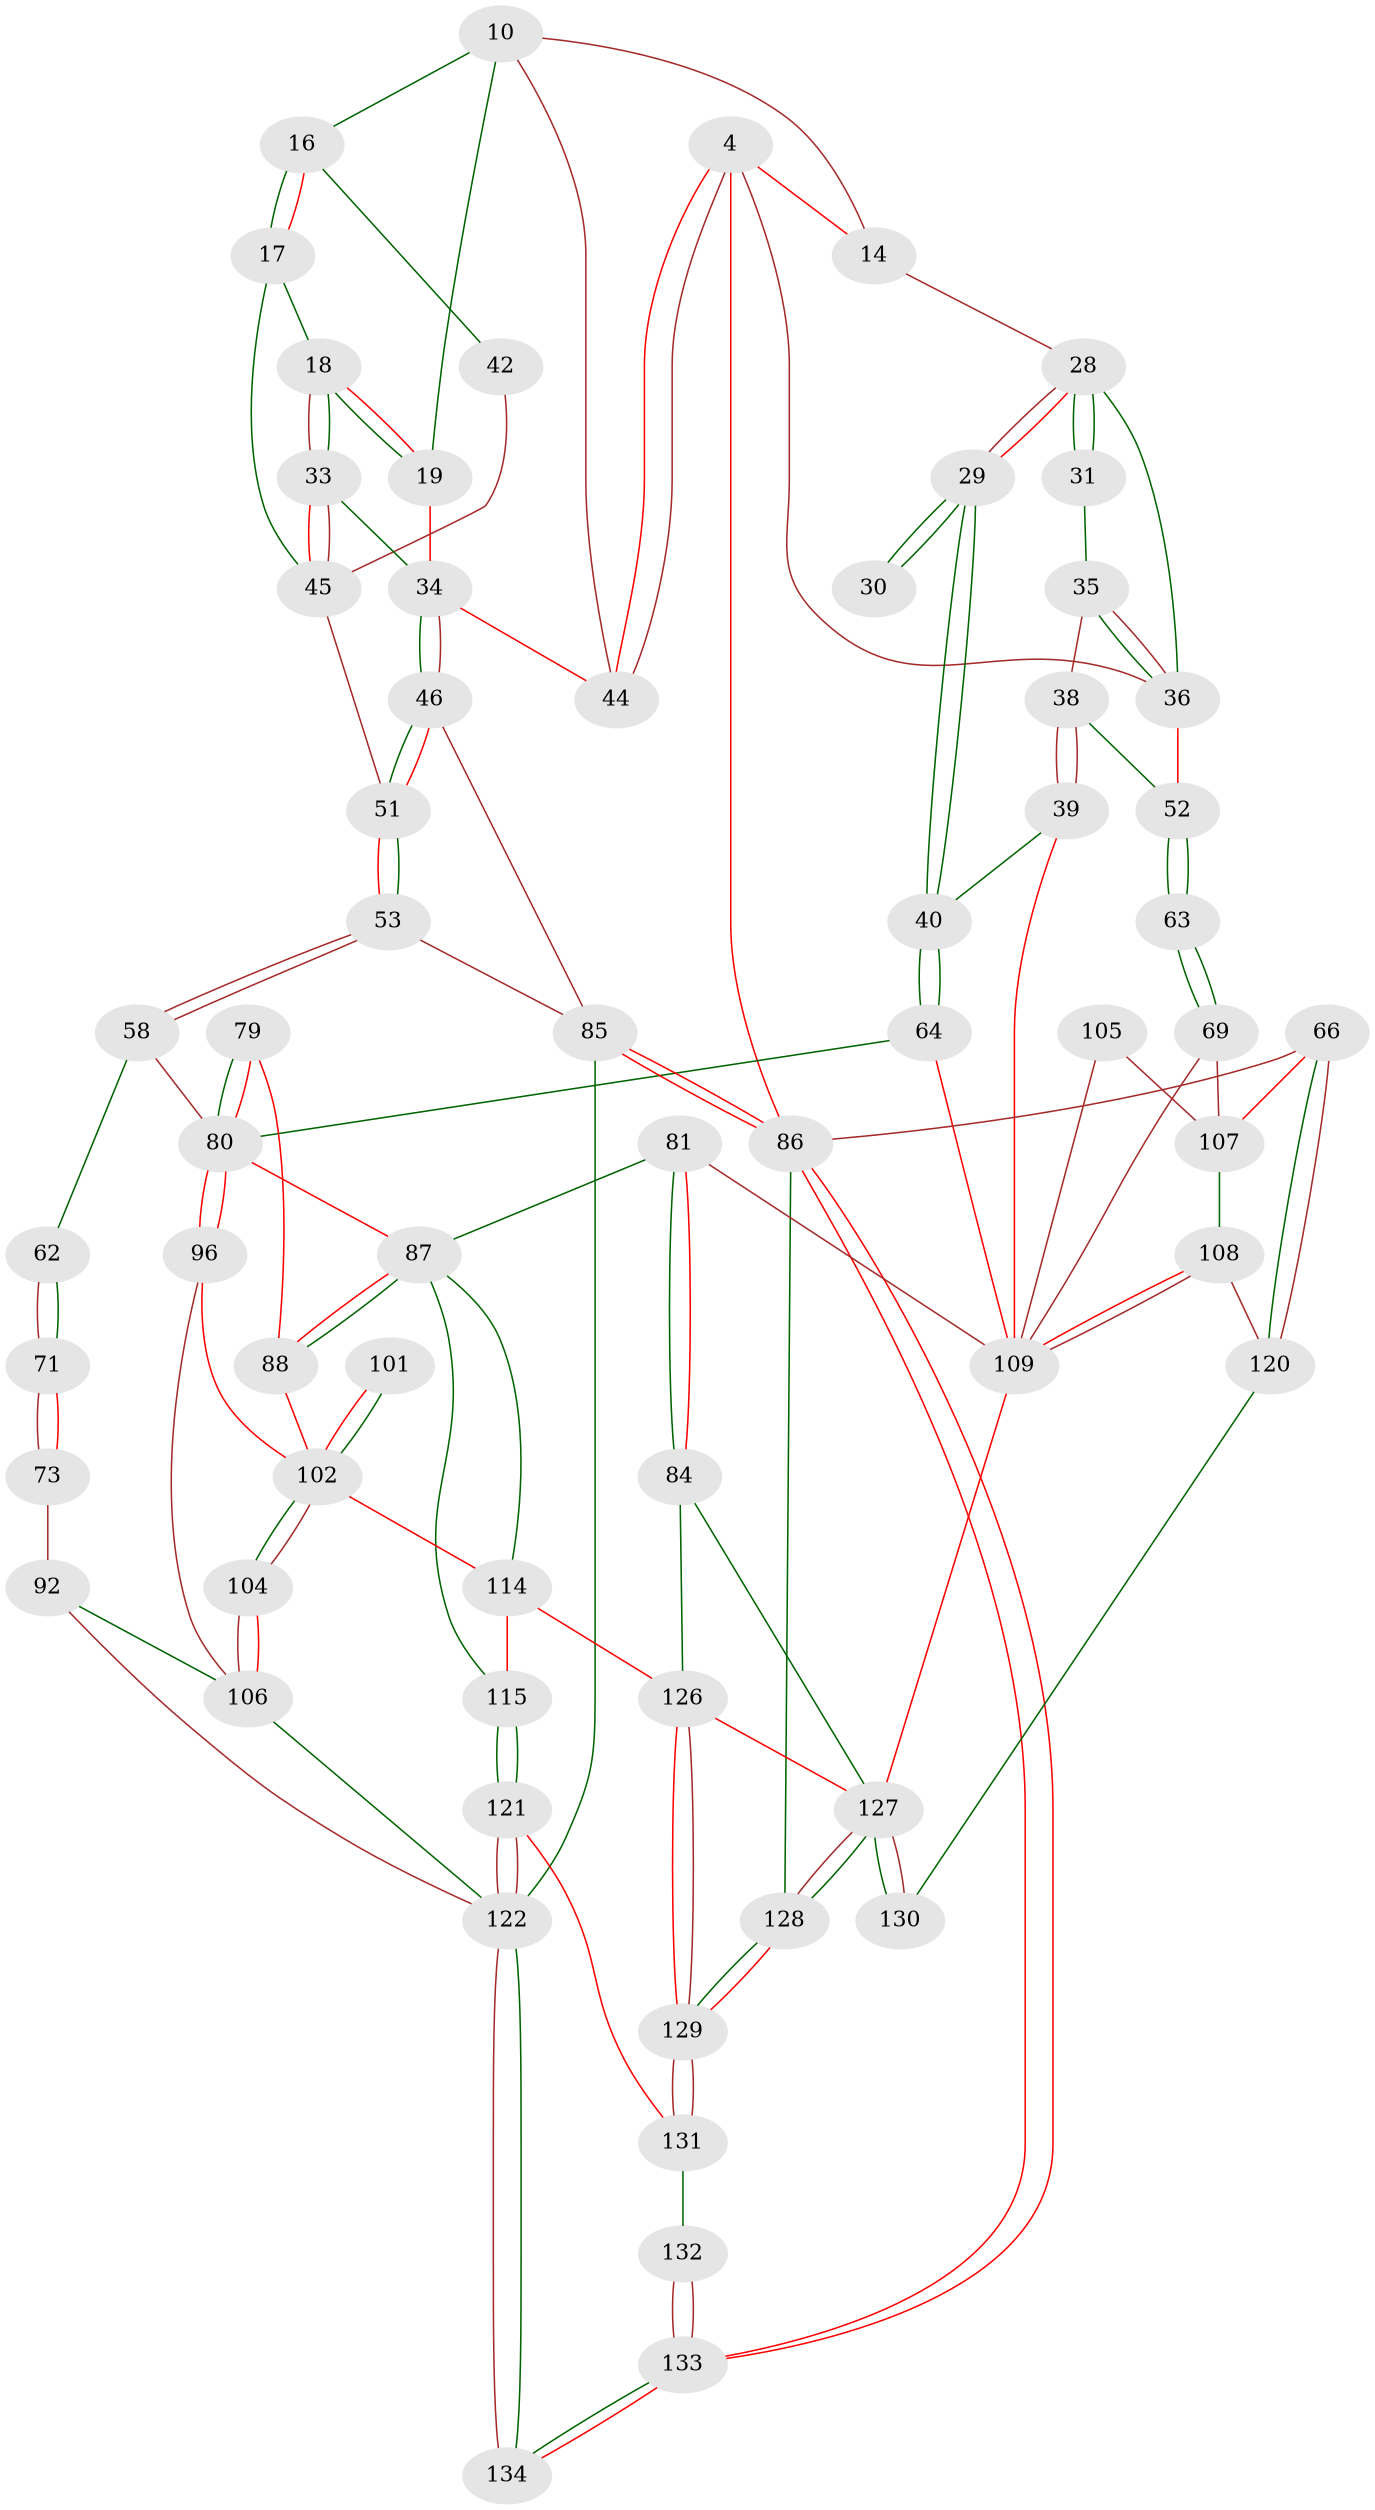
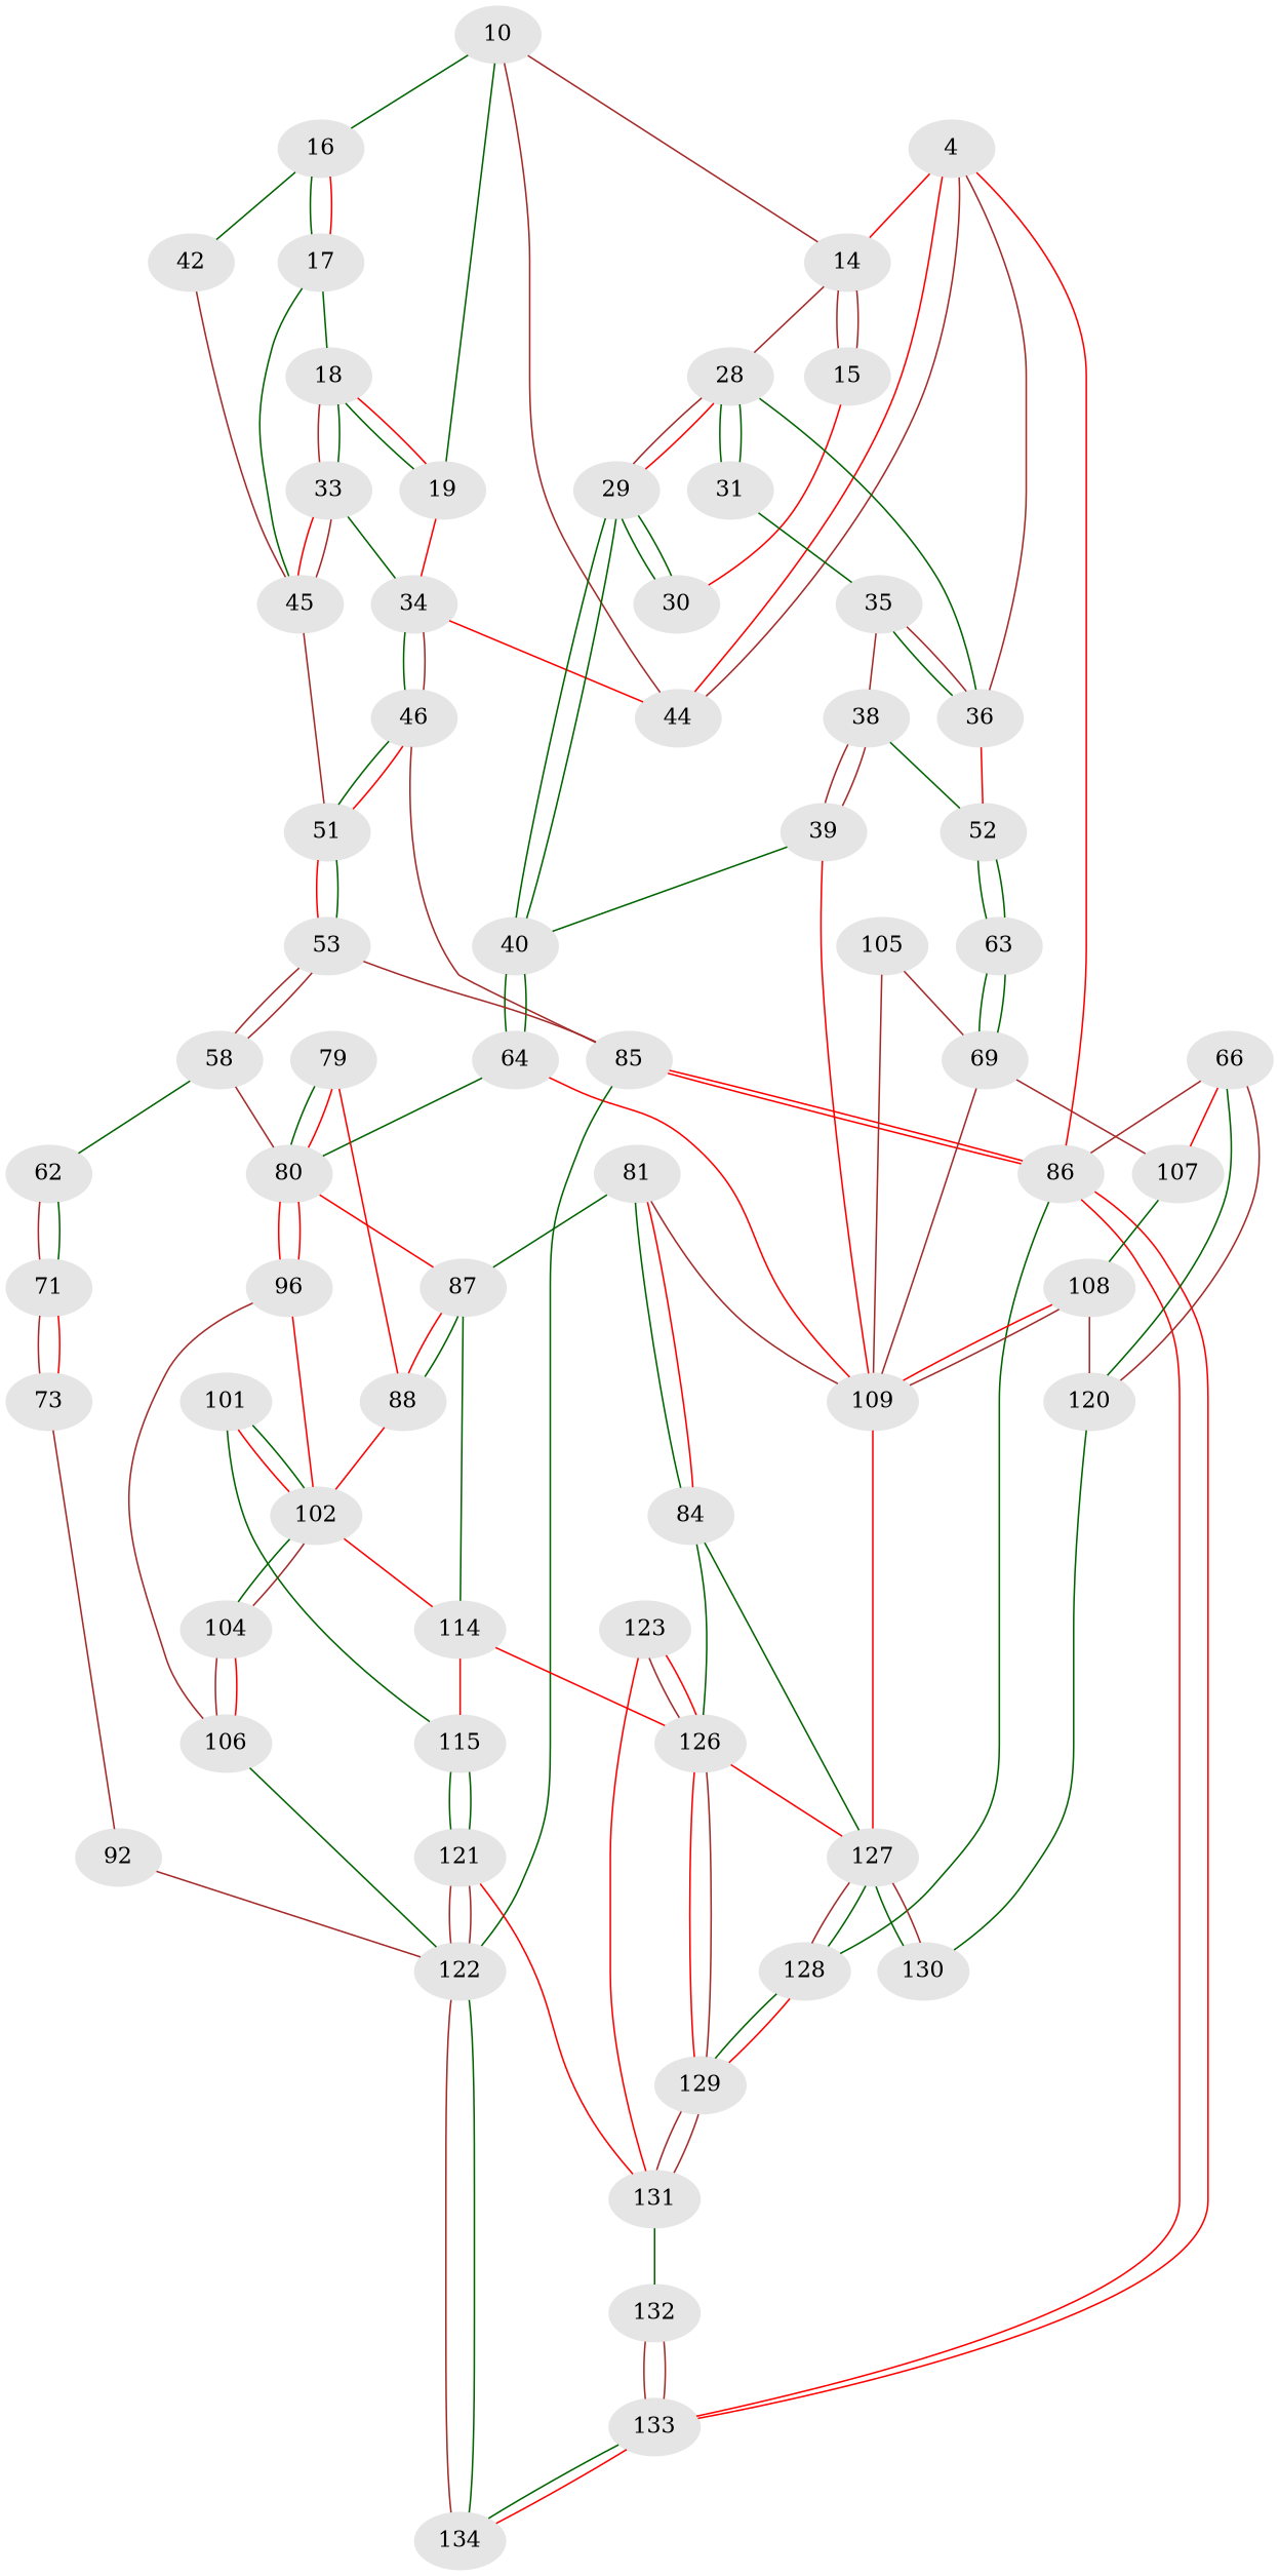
  graph {
    node [color=gray90 style=filled]
    edge [color=darkgreen]
    4 [super="+3"]
    14 [super="+2+1+7"]
    36 [super="+22"]
    44 [super="+27+13"]
    86 [super="+65"]
+   15
    28 [super="+24+23"]
    52 [super="+50"]
    128
    133
    10 [super="+6+9"]
    16
    19 [super="+11"]
    17
    42 [super="+41+32"]
    34 [super="+26+25+12"]
    30 [super="+21"]
    29
    31
    18
    45 [super="+43"]
    33
    51
    46
    40
    35
    64 [super="+55"]
    38 [super="+37"]
    85 [super="+61+48+54"]
    39
    63
    109 [super="+75+74+70+77"]
    127 [super="+118+111+110"]
    80 [super="+72+57+78"]
    122 [super="+112+113"]
    53
    58
    69
    62 [super="+59+60"]
    71
    87 [super="+82"]
    96
    73
    107 [super="+67+68"]
    66
    120
    108
    130
    92 [super="+91"]
    106 [super="+99+98"]
    79
    88
    102 [super="+95+94+100"]
    114 [super="+103"]
    81
    84
    126 [super="+119+116+117"]
    129
    134
    115
    104
    101
    121
    105
    131 [super="+124+125"]
    132
+   123
    4 -- 14 [color=red]
    4 -- 36 [color=brown]
    4 -- 44 [color=red weight=2]
    4 -- 44 [color=brown]
    4 -- 86 [color=red weight=2]
+   14 -- 15 [color=brown weight=2]
+   14 -- 15 [color=brown]
    14 -- 28 [color=brown]
    36 -- 52 [color=red]
    86 -- 128
    86 -- 133 [color=red]
    86 -- 133 [color=red]
+   15 -- 30 [color=red]
    28 -- 36
    28 -- 29 [color=brown]
    28 -- 29 [color=red]
    28 -- 31 [weight=2]
    28 -- 31
    52 -- 63 [weight=2]
    52 -- 63
    128 -- 129
    128 -- 129 [color=red]
    133 -- 134
    133 -- 134 [color=red]
    10 -- 14 [color=brown]
    10 -- 44 [color=brown]
    10 -- 16
    10 -- 19
    16 -- 17
    16 -- 17 [color=red]
    16 -- 42
    19 -- 34 [color=red weight=2]
    17 -- 18
    17 -- 45
    42 -- 45 [color=brown]
    34 -- 44 [color=red weight=2]
    34 -- 46
    34 -- 46 [color=brown]
    29 -- 30
    29 -- 30
    29 -- 40
    29 -- 40
    31 -- 35
    18 -- 19
    18 -- 19 [color=red]
    18 -- 33 [color=brown]
    18 -- 33
    45 -- 51 [color=brown]
    33 -- 34
    33 -- 45 [color=red]
    33 -- 45 [color=brown]
    51 -- 53 [color=red]
    51 -- 53
    46 -- 51
    46 -- 51 [color=red]
    46 -- 85 [color=brown]
    40 -- 64
    40 -- 64
    35 -- 36
    35 -- 36 [color=brown]
    35 -- 38 [color=brown]
    64 -- 109 [color=red]
    64 -- 80
    38 -- 52 [weight=2]
    38 -- 39 [color=brown]
    38 -- 39 [color=brown]
    85 -- 86 [color=red]
    85 -- 86 [color=red]
    85 -- 122
    39 -- 40
    39 -- 109 [color=red]
    63 -- 69
    63 -- 69
    109 -- 127 [color=red weight=2]
    127 -- 128 [color=brown]
    127 -- 128
    127 -- 130 [weight=2]
    127 -- 130 [color=brown]
    80 -- 87 [color=red]
    80 -- 96 [color=red]
    80 -- 96 [color=red]
    122 -- 134 [color=brown weight=2]
    122 -- 134
    53 -- 85 [color=brown]
    53 -- 58 [color=brown]
    53 -- 58 [color=brown]
    58 -- 80 [color=brown]
    58 -- 62
    69 -- 109 [color=brown]
    69 -- 107 [color=brown]
    62 -- 71 [color=brown weight=2]
    62 -- 71
    71 -- 73 [color=brown]
    71 -- 73 [color=red]
    87 -- 88 [color=red]
    87 -- 88
    87 -- 114
    96 -- 106 [color=brown]
    96 -- 102 [color=red]
    73 -- 92 [color=brown]
    107 -- 108
    66 -- 86 [color=brown]
    66 -- 107 [color=red]
    66 -- 120
    66 -- 120 [color=brown]
    120 -- 130
    108 -- 109 [color=red]
    108 -- 109 [color=brown]
    108 -- 120 [color=brown]
    92 -- 122 [color=brown]
-   92 -- 106 [weight=2]
    106 -- 122
    79 -- 80 [weight=2]
    79 -- 80 [color=red]
    79 -- 88 [color=red]
    88 -- 102 [color=red]
    102 -- 114 [color=red]
    102 -- 104
    102 -- 104 [color=brown]
    114 -- 126 [color=red weight=2]
    114 -- 115 [color=red]
    81 -- 109 [color=brown]
    81 -- 87
    81 -- 84
    81 -- 84 [color=red]
    84 -- 127
    84 -- 126
    126 -- 127 [color=red]
    126 -- 129 [color=red]
    126 -- 129 [color=brown]
    129 -- 131 [color=brown]
    129 -- 131 [color=brown]
    115 -- 121
    115 -- 121
    104 -- 106 [color=brown weight=2]
    104 -- 106 [color=red]
    101 -- 102 [color=red weight=2]
    101 -- 102
-   87 -- 115
+   101 -- 115
    121 -- 122 [color=brown]
    121 -- 122 [color=brown]
    121 -- 131 [color=red]
    105 -- 109 [color=brown]
-   105 -- 107 [color=brown weight=2]
+   105 -- 69 [color=brown weight=2]
    131 -- 132 [weight=2]
    132 -- 133 [color=brown]
    132 -- 133 [color=brown]
+   123 -- 126 [color=brown weight=2]
+   123 -- 126 [color=red]
+   123 -- 131 [color=red]
  }
